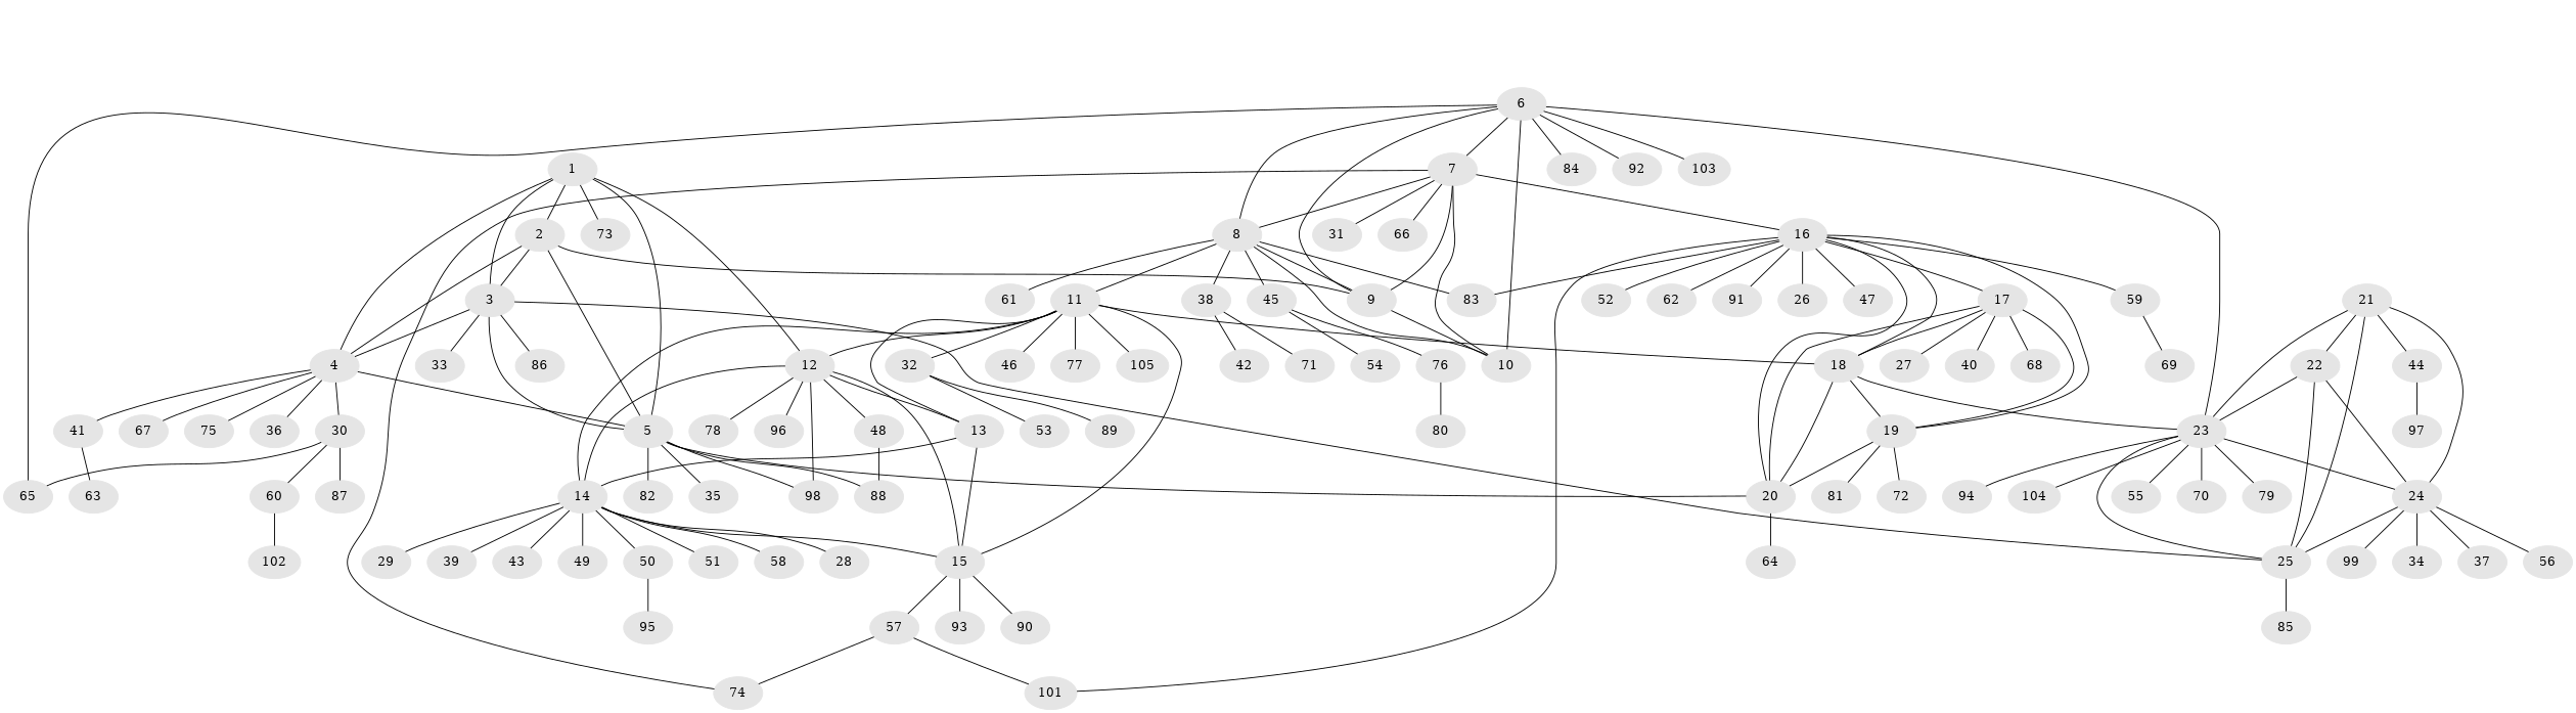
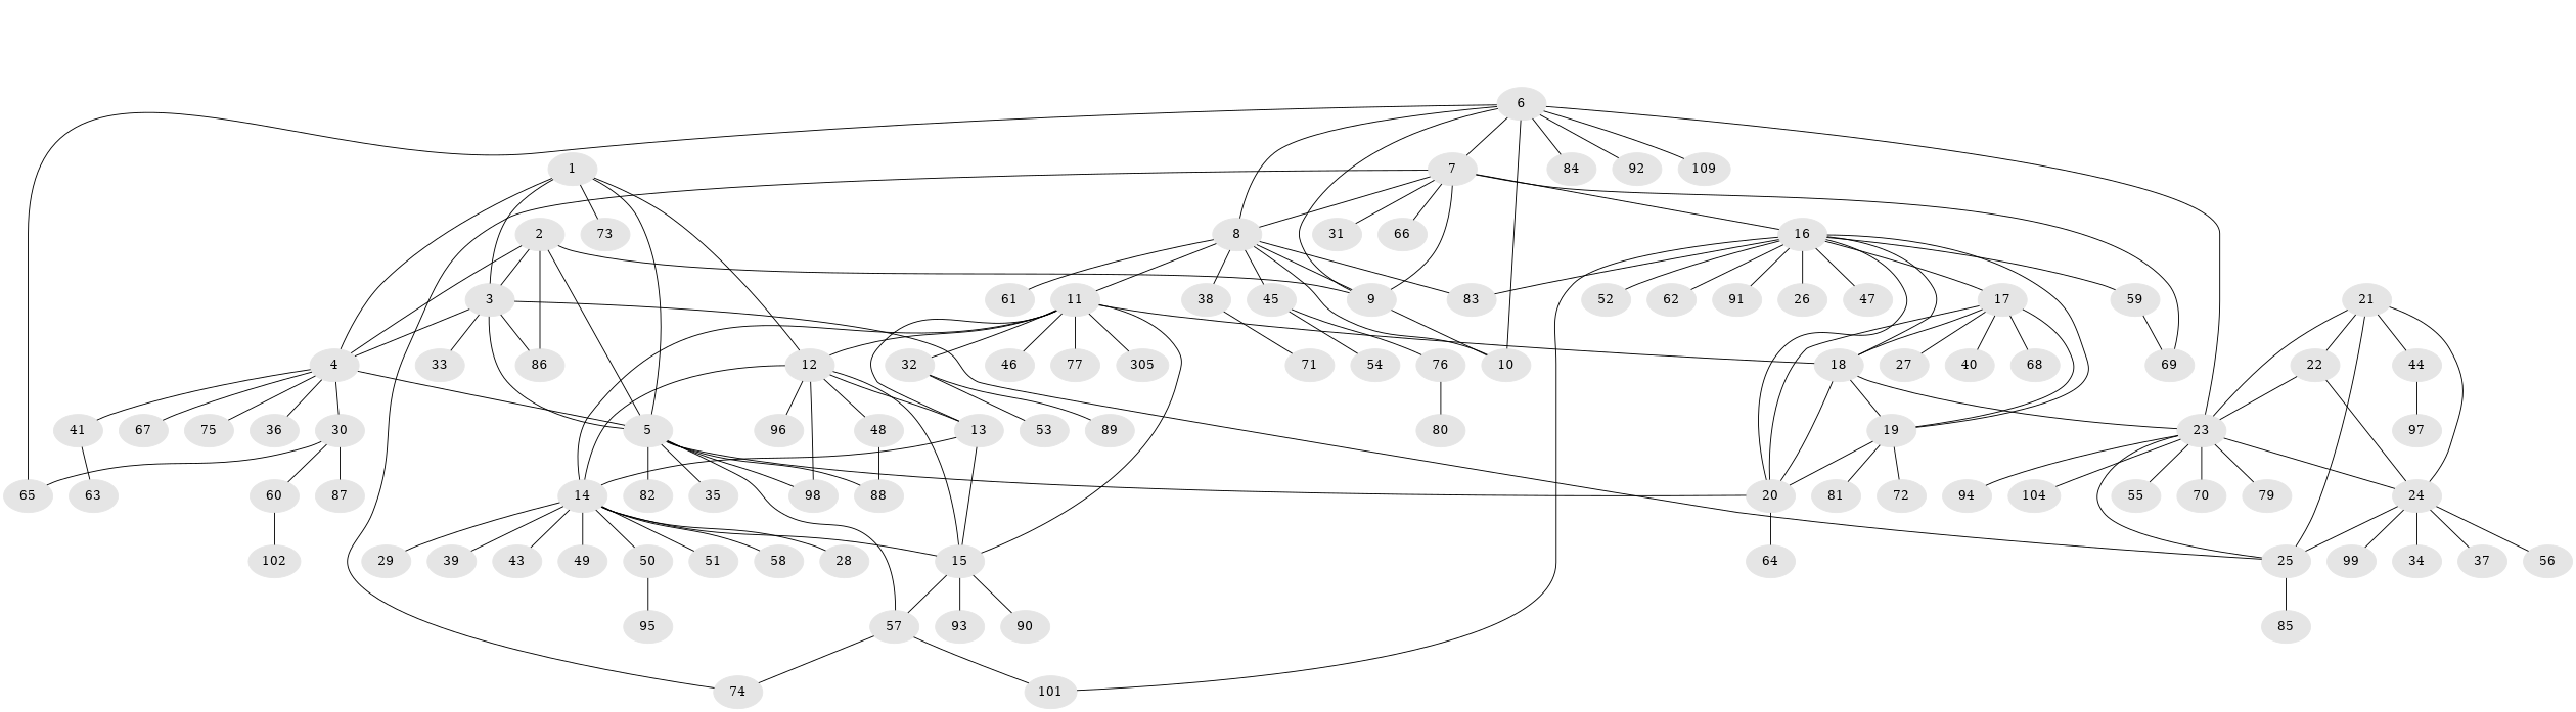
  graph {
    node [color=gray90 style=filled]
    1
    2
    3
    4
    5
    12
    73
    9
    25
    33
    86
    30
    36
    41
    67
    75
    20
    35
    57
    82
    88
    98
    13
    14
    15
    48
-   78
    96
    10
    85
    65
    60
    87
    63
    64
    74
    101
    6
    7
    8
    23
    84
    92
-   103
+   103 [label=109]
    16
    31
    66
    11
    38
    45
    61
    83
    24
    55
    70
    79
    94
    104
    18
    17
    19
    26
    47
    52
    59
    62
    91
    32
    46
    77
-   105
-   42
+   105 [label=305]
    71
    54
    76
    28
    29
    39
    43
    49
    50
    51
    58
    90
    93
    53
    89
    95
    27
    40
    68
    72
    81
    69
    21
    22
    44
    34
    37
    56
    99
    97
    102
    80
-   1 -- 2
+   86 -- 2
    1 -- 3
    1 -- 4
    1 -- 5
    1 -- 12
    1 -- 73
    2 -- 3
    2 -- 4
    2 -- 5
    2 -- 9
    3 -- 4
    3 -- 5
    3 -- 25
    3 -- 33
    3 -- 86
    4 -- 5
    4 -- 30
    4 -- 36
    4 -- 41
    4 -- 67
    4 -- 75
    5 -- 20
    5 -- 35
+   5 -- 57
    5 -- 82
    5 -- 88
    5 -- 98
    12 -- 98
    12 -- 13
    12 -- 14
    12 -- 15
    12 -- 48
-   12 -- 78
    12 -- 96
    9 -- 10
    25 -- 85
    30 -- 65
    30 -- 60
    30 -- 87
    41 -- 63
    20 -- 64
    57 -- 74
    57 -- 101
    13 -- 14
    13 -- 15
    14 -- 15
    14 -- 28
    14 -- 29
    14 -- 39
    14 -- 43
    14 -- 49
    14 -- 50
    14 -- 51
    14 -- 58
    15 -- 57
    15 -- 90
    15 -- 93
    48 -- 88
    60 -- 102
    6 -- 9
    6 -- 10
    6 -- 65
    6 -- 7
    6 -- 8
    6 -- 23
    6 -- 84
    6 -- 92
    6 -- 103
    7 -- 9
-   7 -- 10
+   7 -- 69
    7 -- 74
    7 -- 8
    7 -- 16
    7 -- 31
    7 -- 66
    8 -- 9
    8 -- 10
    8 -- 11
    8 -- 38
    8 -- 45
    8 -- 61
    8 -- 83
    23 -- 25
    23 -- 24
    23 -- 55
    23 -- 70
    23 -- 79
    23 -- 94
    23 -- 104
    16 -- 20
    16 -- 101
    16 -- 83
    16 -- 18
    16 -- 17
    16 -- 19
    16 -- 26
    16 -- 47
    16 -- 52
    16 -- 59
    16 -- 62
    16 -- 91
    11 -- 12
    11 -- 13
    11 -- 14
    11 -- 15
    11 -- 18
    11 -- 32
    11 -- 46
    11 -- 77
    11 -- 105
-   38 -- 42
    38 -- 71
    45 -- 54
    45 -- 76
    24 -- 25
    24 -- 34
    24 -- 37
    24 -- 56
    24 -- 99
    18 -- 20
    18 -- 23
    18 -- 19
    17 -- 20
    17 -- 18
    17 -- 19
    17 -- 27
    17 -- 40
    17 -- 68
    19 -- 20
    19 -- 72
    19 -- 81
    59 -- 69
    32 -- 53
    32 -- 89
    76 -- 80
    50 -- 95
    21 -- 25
    21 -- 23
    21 -- 24
    21 -- 22
    21 -- 44
-   22 -- 25
    22 -- 23
    22 -- 24
    44 -- 97
  }
